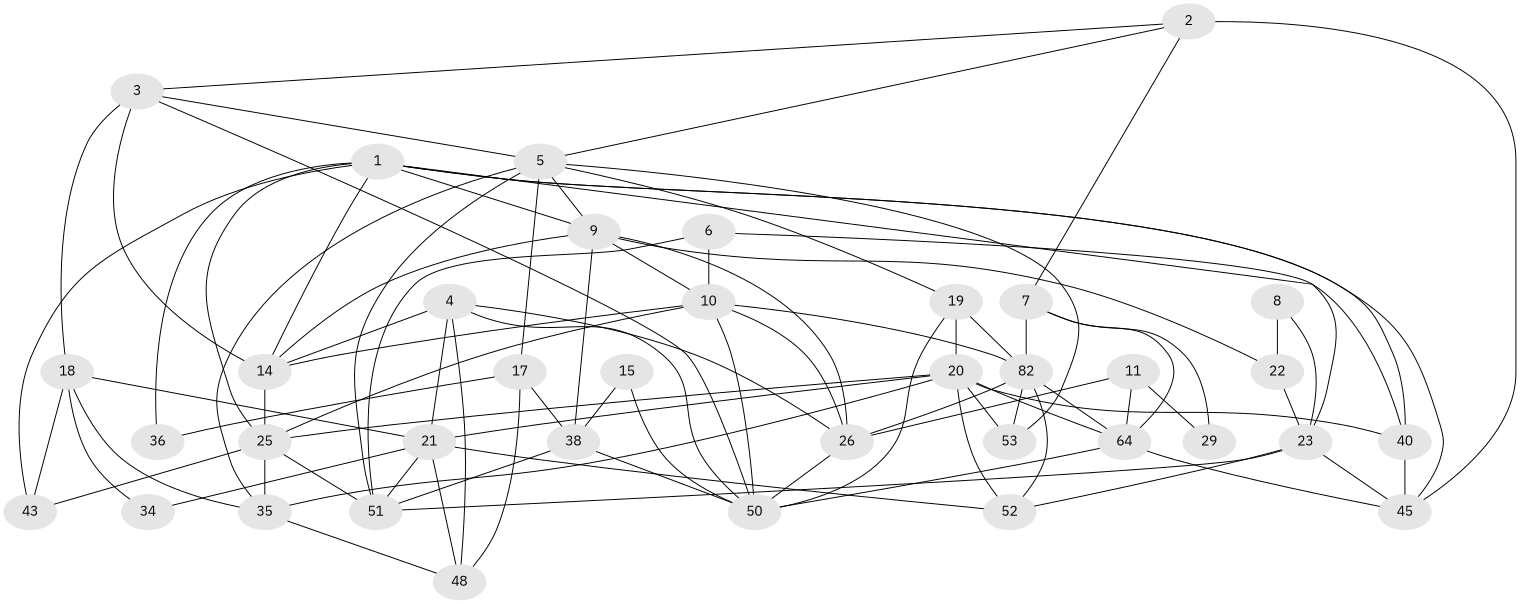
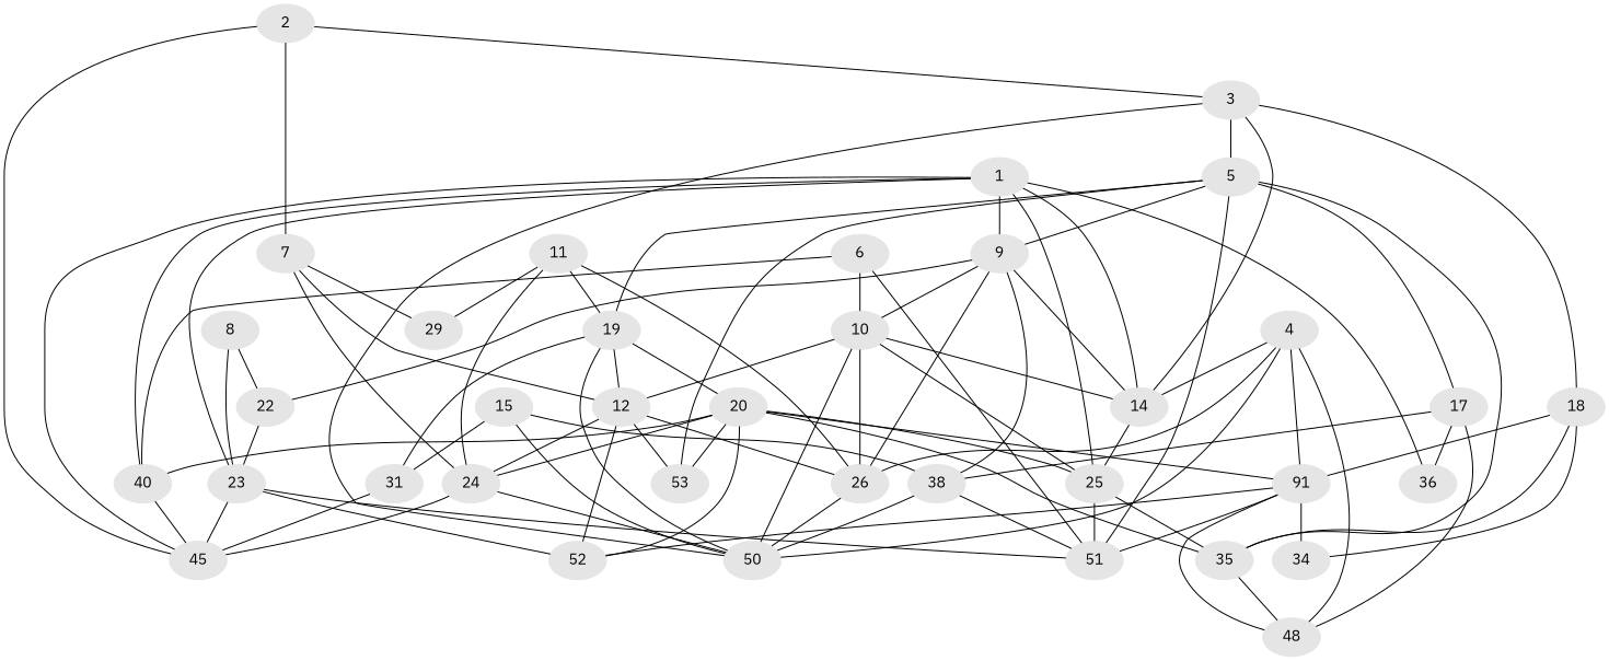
  graph {
    fontname="IBM Plex Sans"
    node [color=gray90 fontname="IBM Plex Sans" style=filled]
    edge [fontname="IBM Plex Sans"]
    1 [super="+30"]
    9 [super="+49"]
    14 [super="+60"]
    23 [super="+32"]
    25 [super="+44"]
    36
    40
-   43
    45 [super="+56"]
    26 [super="+42"]
    10 [super="+39"]
    22
    38
    n14 [label=51 super="+61"]
    52
    35 [super="+51"]
    2 [super="+59"]
    3 [super="+55"]
    5 [super="+57"]
    7 [super="+16"]
    18
    50 [super="+58"]
    17 [super="+64"]
    19 [super="+47"]
    53
-   12 [super="+41" label=82]
-   24 [super="+33" label=64]
+   12 [super="+41"]
+   24 [super="+33"]
    29
-   21 [super="+37"]
+   21 [super="+37" label=91]
    34
    4 [super="+13"]
    48
+   31
    20 [super="+62"]
    6
    8
    11 [super="+28"]
    15
    1 -- 9
    1 -- 14
    1 -- 23
    1 -- 25
    1 -- 36
    1 -- 40
-   1 -- 43
    1 -- 45
    9 -- 14
    9 -- 26
    9 -- 10
    9 -- 22
    9 -- 38
    14 -- 25
    23 -- 45
    23 -- n14
    23 -- 52
-   25 -- 43
    25 -- n14
    25 -- 35
    40 -- 45
    26 -- 50
    10 -- 14
    10 -- 25
    10 -- 26
    10 -- 50
    10 -- 12
    22 -- 23
    38 -- n14
    38 -- 50
    35 -- 48
    2 -- 45
    2 -- 3
-   2 -- 5
    2 -- 7
    3 -- 14
    3 -- 5
    3 -- 18
    3 -- 50
    5 -- 9
    5 -- n14 [weight=2]
    5 -- 35
    5 -- 17
    5 -- 19
    5 -- 53
    7 -- 12
    7 -- 24
    7 -- 29
-   18 -- 43
    18 -- 35
    18 -- 21
    18 -- 34
    17 -- 36
    17 -- 38
    17 -- 48
    19 -- 50
    19 -- 12
+   19 -- 31
    19 -- 20
    12 -- 26
    12 -- 52
    12 -- 53
    12 -- 24
    24 -- 45
    24 -- 50
    21 -- n14
    21 -- 52
    21 -- 34
    21 -- 48
    4 -- 14
    4 -- 26
    4 -- 50
    4 -- 21
    4 -- 48
+   31 -- 45
    20 -- 25
    20 -- 40
    20 -- 52
    20 -- 35
    20 -- 53
    20 -- 24
    20 -- 21 [weight=2]
    6 -- 40
    6 -- 10
    6 -- n14
    8 -- 23
    8 -- 22
    11 -- 26
+   11 -- 19
    11 -- 24
    11 -- 29
    15 -- 38
    15 -- 50
+   15 -- 31
  }
